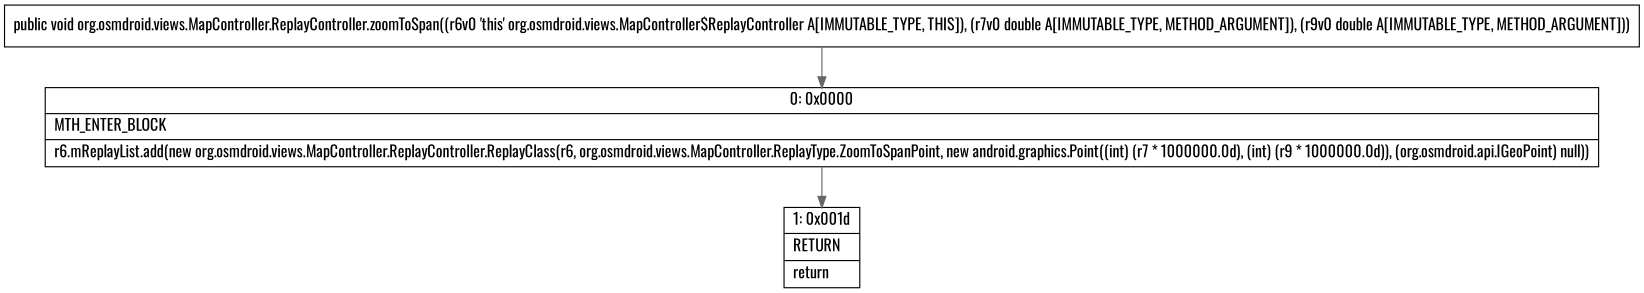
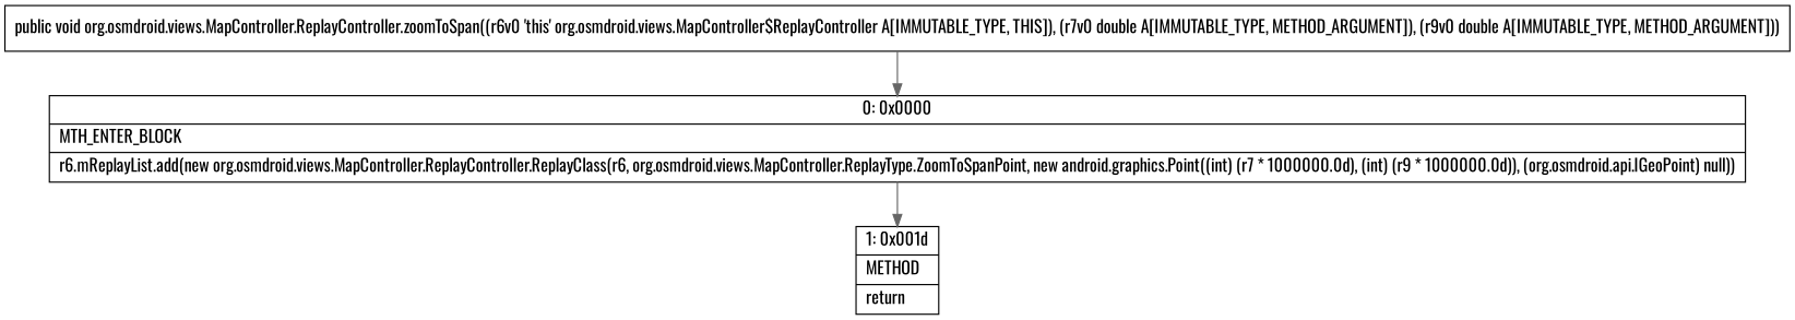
  digraph {
    fontname=Oswald
    node [shape=record fontname=Oswald]
    edge [color=gray40 fontname=Oswald]
    n1 [label="{0\:\ 0x0000|MTH_ENTER_BLOCK\l|r6.mReplayList.add(new org.osmdroid.views.MapController.ReplayController.ReplayClass(r6, org.osmdroid.views.MapController.ReplayType.ZoomToSpanPoint, new android.graphics.Point((int) (r7 * 1000000.0d), (int) (r9 * 1000000.0d)), (org.osmdroid.api.IGeoPoint) null))\l}"]
-   n2 [label="{1\:\ 0x001d|RETURN\l|return\l}"]
+   n2 [label="{1\:\ 0x001d|METHOD\l|return\l}"]
    n3 [label="{public void org.osmdroid.views.MapController.ReplayController.zoomToSpan((r6v0 'this' org.osmdroid.views.MapController$ReplayController A[IMMUTABLE_TYPE, THIS]), (r7v0 double A[IMMUTABLE_TYPE, METHOD_ARGUMENT]), (r9v0 double A[IMMUTABLE_TYPE, METHOD_ARGUMENT])) }"]
    n1 -> n2
    n3 -> n1
  }
